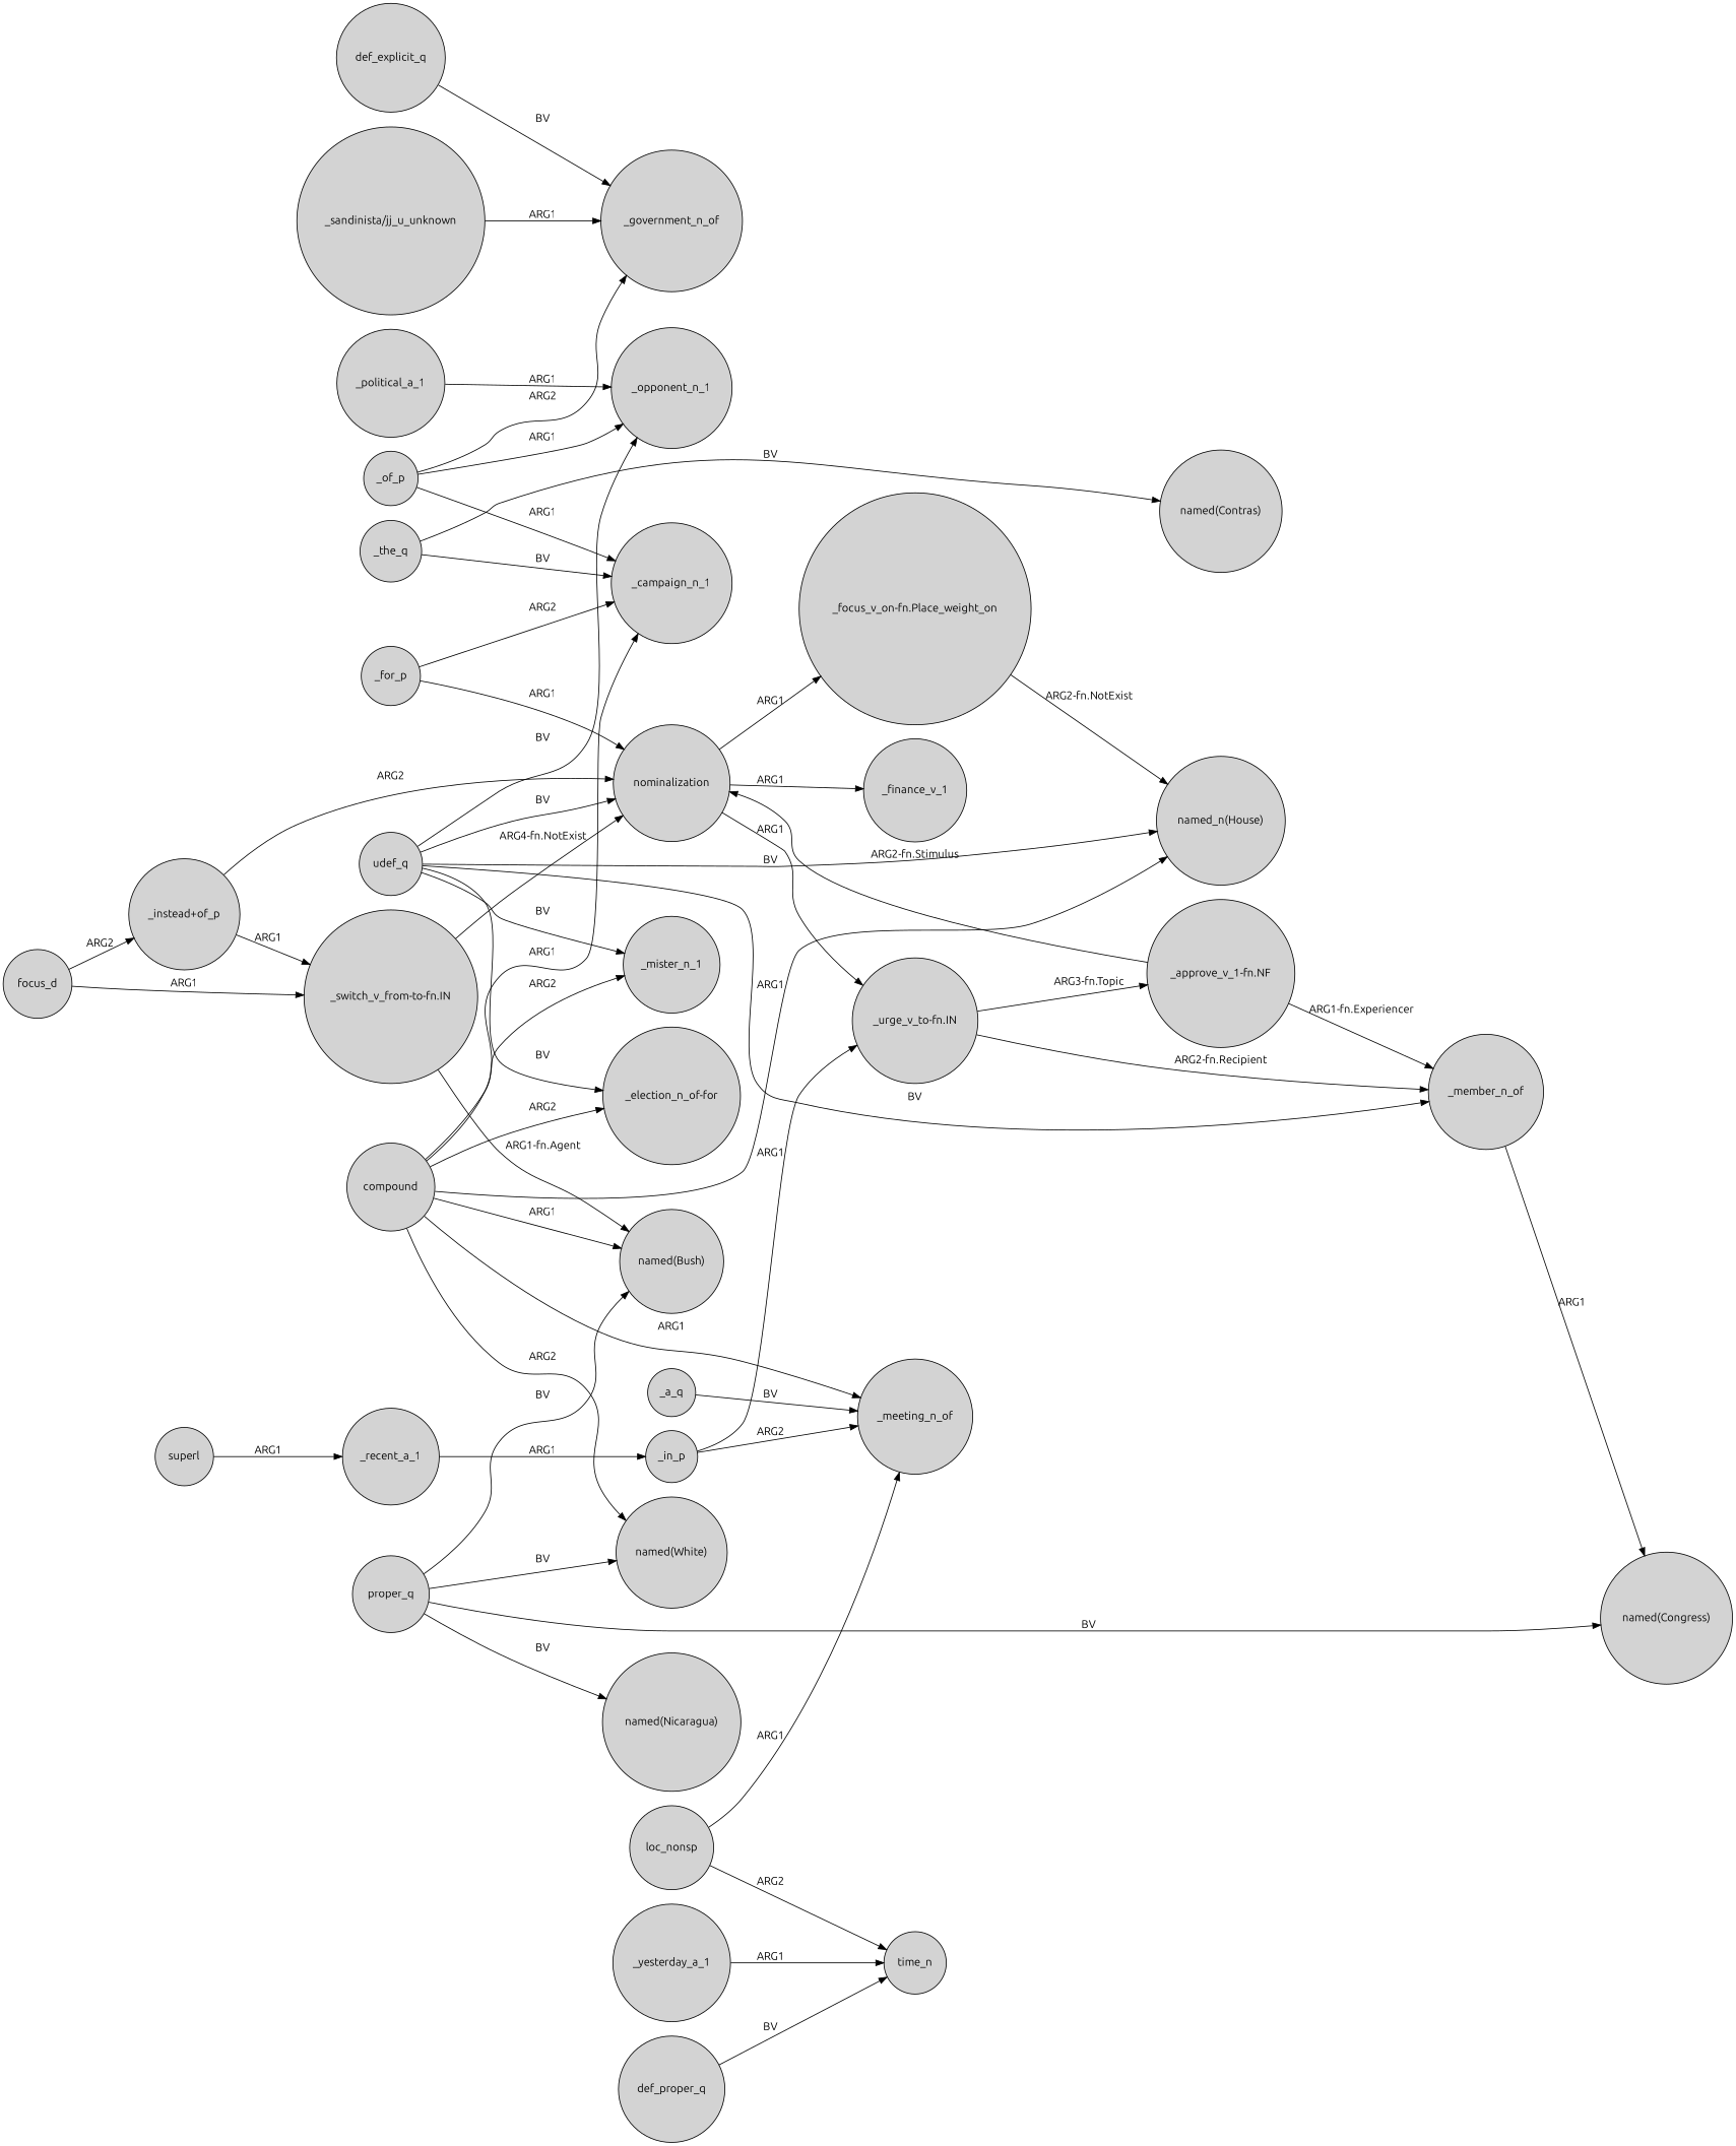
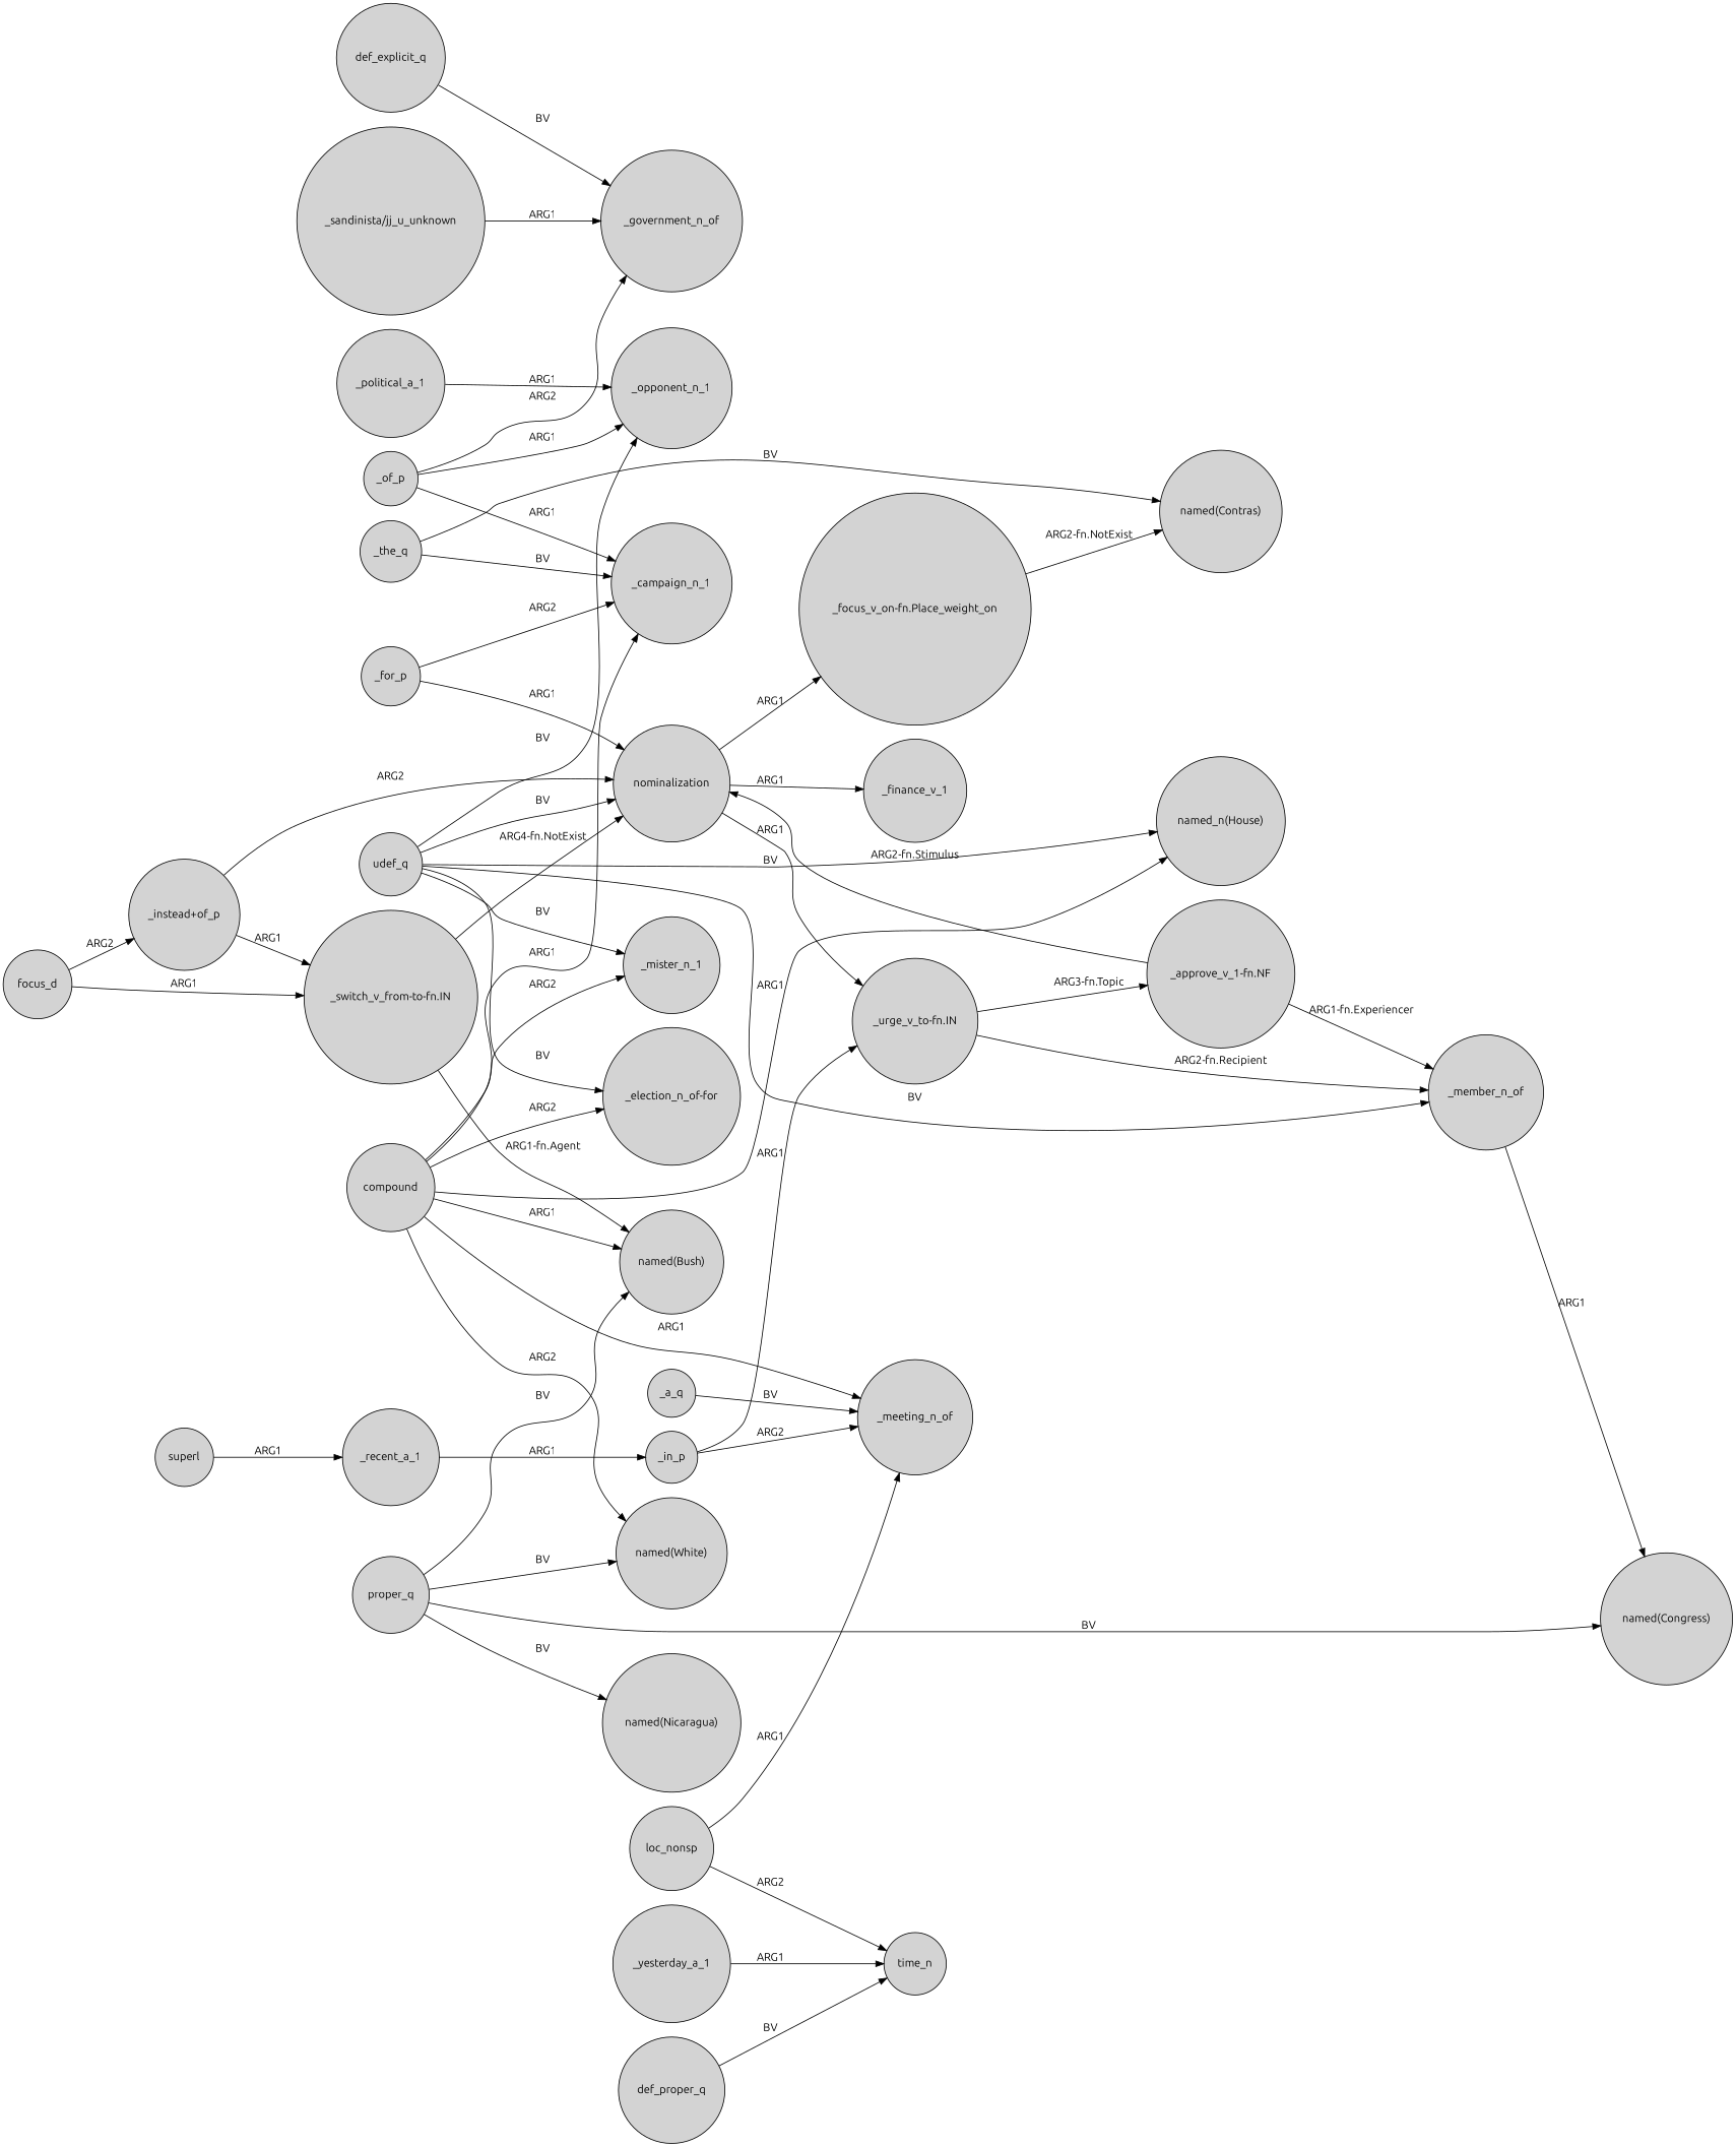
  digraph {
    fontname=Ubuntu
    rankdir=LR
    node [fontname=Ubuntu shape=circle style=filled]
    edge [fontname=Ubuntu]
    udef_q
    "named_n(House)"
    nominalization
    "_election_n_of-for"
    _mister_n_1
    _opponent_n_1
    _member_n_of
    _finance_v_1
    "_focus_v_on-fn.Place_weight_on"
    "_urge_v_to-fn.IN"
    "named(Congress)"
    _of_p
    _government_n_of
    _campaign_n_1
    "_instead+of_p"
    "_switch_v_from-to-fn.IN"
    "named(Bush)"
    _for_p
    _yesterday_a_1
    time_n
    "_approve_v_1-fn.NF"
    "named(Contras)"
    compound
    "named(White)"
    _meeting_n_of
    "_sandinista/jj_u_unknown"
    _in_p
    _a_q
    superl
    _recent_a_1
    proper_q
    "named(Nicaragua)"
    loc_nonsp
    _political_a_1
    def_explicit_q
    focus_d
    _the_q
    n38 [label=def_proper_q]
    udef_q -> "named_n(House)" [label=BV]
    udef_q -> nominalization [label=BV]
    udef_q -> "_election_n_of-for" [label=BV]
    udef_q -> _mister_n_1 [label=BV]
    udef_q -> _opponent_n_1 [label=BV]
    udef_q -> _member_n_of [label=BV]
    nominalization -> _finance_v_1 [label=ARG1]
    nominalization -> "_focus_v_on-fn.Place_weight_on" [label=ARG1]
    nominalization -> "_urge_v_to-fn.IN" [label=ARG1]
    _member_n_of -> "named(Congress)" [label=ARG1]
-   "_focus_v_on-fn.Place_weight_on" -> "named_n(House)" [label="ARG2-fn.NotExist"]
+   "_focus_v_on-fn.Place_weight_on" -> "named(Contras)" [label="ARG2-fn.NotExist"]
    "_urge_v_to-fn.IN" -> _member_n_of [label="ARG2-fn.Recipient"]
    "_urge_v_to-fn.IN" -> "_approve_v_1-fn.NF" [label="ARG3-fn.Topic"]
    _of_p -> _opponent_n_1 [label=ARG1]
    _of_p -> _government_n_of [label=ARG2]
    _of_p -> _campaign_n_1 [label=ARG1]
    "_instead+of_p" -> nominalization [label=ARG2]
    "_instead+of_p" -> "_switch_v_from-to-fn.IN" [label=ARG1]
    "_switch_v_from-to-fn.IN" -> nominalization [label="ARG4-fn.NotExist"]
    "_switch_v_from-to-fn.IN" -> "named(Bush)" [label="ARG1-fn.Agent"]
    _for_p -> nominalization [label=ARG1]
    _for_p -> _campaign_n_1 [label=ARG2]
    _yesterday_a_1 -> time_n [label=ARG1]
    "_approve_v_1-fn.NF" -> nominalization [label="ARG2-fn.Stimulus"]
    "_approve_v_1-fn.NF" -> _member_n_of [label="ARG1-fn.Experiencer"]
    compound -> "named_n(House)" [label=ARG1]
    compound -> "_election_n_of-for" [label=ARG2]
    compound -> _mister_n_1 [label=ARG2]
    compound -> _campaign_n_1 [label=ARG1]
    compound -> "named(Bush)" [label=ARG1]
    compound -> "named(White)" [label=ARG2]
    compound -> _meeting_n_of [label=ARG1]
    "_sandinista/jj_u_unknown" -> _government_n_of [label=ARG1]
    _in_p -> "_urge_v_to-fn.IN" [label=ARG1]
    _in_p -> _meeting_n_of [label=ARG2]
    _a_q -> _meeting_n_of [label=BV]
    superl -> _recent_a_1 [label=ARG1]
    _recent_a_1 -> _in_p [label=ARG1]
    proper_q -> "named(Congress)" [label=BV]
    proper_q -> "named(Bush)" [label=BV]
    proper_q -> "named(White)" [label=BV]
    proper_q -> "named(Nicaragua)" [label=BV]
    loc_nonsp -> time_n [label=ARG2]
    loc_nonsp -> _meeting_n_of [label=ARG1]
    _political_a_1 -> _opponent_n_1 [label=ARG1]
    def_explicit_q -> _government_n_of [label=BV]
    focus_d -> "_instead+of_p" [label=ARG2]
    focus_d -> "_switch_v_from-to-fn.IN" [label=ARG1]
    _the_q -> _campaign_n_1 [label=BV]
    _the_q -> "named(Contras)" [label=BV]
    n38 -> time_n [label=BV]
  }
